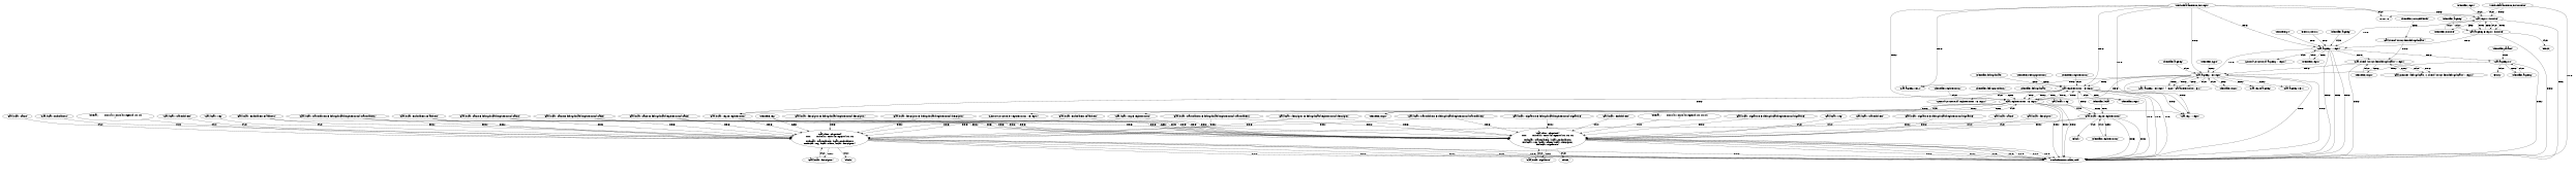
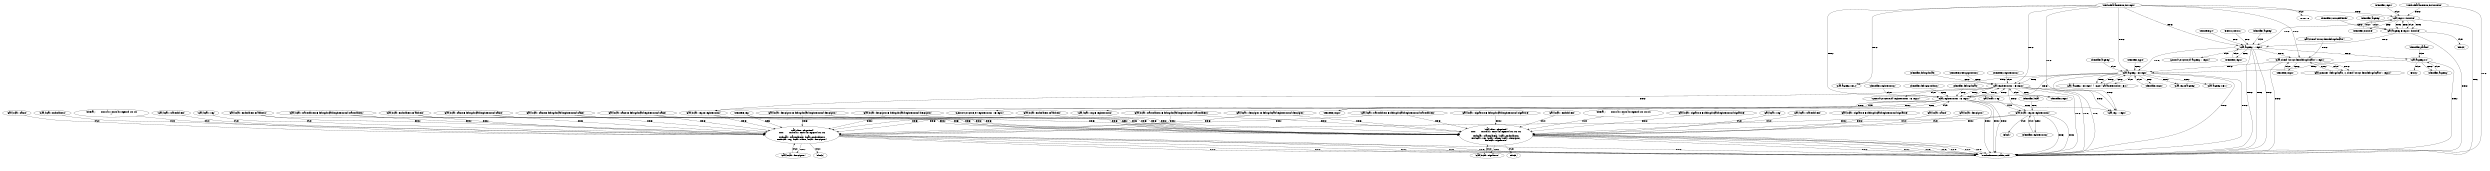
  digraph {
    n1 [label="(Call,local->reg = register_num)"]
    n2 [label="(Call,rbin->cb_printf (\n\t\t\t\t\"        0x%04x - 0x%04x reg=%d %s %s %s\n\",\n\t\t\t\tlocal->startAddress, local->endAddress,\n\t\t\t\tlocal->reg, local->name, local->descriptor,\n\t\t\t\tlocal->signature))"]
    n3 [label="(Call,rbin->cb_printf (\n\t\t\t\t\"        0x%04x - 0x%04x reg=%d %s %s\n\",\n\t\t\t\tlocal->startAddress, local->endAddress,\n\t\t\t\tlocal->reg, local->name, local->descriptor))"]
    n4 [label="(Block,)"]
    n5 [label="(Identifier,register_num)"]
    n6 [label="(MethodReturn,static void)"]
    n7 [label="(Block,)"]
    n8 [label="(Call,local->signature)"]
    n9 [label="(Call,local->descriptor)"]
    n10 [label="(Block,)"]
    n11 [label="(Call,register_num >= regsz)"]
    n12 [label="(Call,register_num >= regsz)"]
    n13 [label="(Call,local->reg = register_num)"]
    n14 [label="(Call,reg < regsz)"]
    n15 [label="(Identifier,regsz)"]
    n16 [label="(ControlStructure,if (register_num >= regsz))"]
    n17 [label="(Identifier,regsz)"]
    n18 [label="(ControlStructure,if (register_num >= regsz))"]
    n19 [label="(Call,local->reg = register_num)"]
    n20 [label="(Call,argReg >= regsz)"]
    n21 [label="(Call,argReg += 1)"]
    n22 [label="(Call,(argReg >= regsz) || !type || parameters_size <= 0)"]
    n23 [label="(Identifier,regsz)"]
    n24 [label="(Call,argReg += 2)"]
    n25 [label="(Call,reg = argReg)"]
    n26 [label="(Call,argReg > regsz)"]
    n27 [label="(Call,argReg++)"]
    n28 [label="(Call,sizeof (struct dex_debug_local_t) * regsz)"]
    n29 [label="(ControlStructure,if (argReg > regsz))"]
    n30 [label="(Identifier,regsz)"]
    n31 [label="(Identifier,argReg)"]
    n32 [label="(Block,)"]
    n33 [label="(Identifier,regsz)"]
    n34 [label="(Call,memset (debug_locals, 0, sizeof (struct dex_debug_local_t) * regsz))"]
    n35 [label="(Call,argReg = regsz - ins_size)"]
    n36 [label="(Call,regsz - ins_size)"]
    n37 [label="(Block,)"]
    n38 [label="(Identifier,ins_size)"]
    n39 [label="(MethodParameterIn,int regsz)"]
    n40 [label=1000118]
    n41 [label="(MethodParameterIn,int ins_size)"]
    n42 [label="(Identifier,argReg)"]
    n43 [label="(Call,local->name)"]
    n44 [label="(Identifier,debug_positions)"]
    n45 [label="(Literal,\"        0x%04x - 0x%04x reg=%d %s %s %s\n\")"]
    n46 [label="(Call,local->startAddress = debug_locals[register_num].startAddress)"]
    n47 [label="(Call,local->signature = debug_locals[register_num].signature)"]
    n48 [label="(Call,local->name = debug_locals[register_num].name)"]
    n49 [label="(Identifier,type)"]
    n50 [label="(Call,local->endAddress)"]
    n51 [label="(Identifier,p4)"]
    n52 [label="(Call,local->signature = debug_locals[register_num].signature)"]
    n53 [label="(Identifier,debug_positions)"]
    n54 [label="(Call,local->reg)"]
    n55 [label="(Call,local->descriptor = debug_locals[register_num].descriptor)"]
    n56 [label="(Identifier,params)"]
    n57 [label="(Call,local->startAddress = debug_locals[register_num].startAddress)"]
    n58 [label="(Identifier,debug_locals)"]
    n59 [label="(Call,local->endAddress = address)"]
    n60 [label="(Call,local->name = debug_locals[register_num].name)"]
    n61 [label="(Call,local->endAddress)"]
    n62 [label="(Call,sizeof (struct dex_debug_local_t))"]
    n63 [label="(Call,local->startAddress = debug_locals[register_num].startAddress)"]
    n64 [label="(Identifier,register_num)"]
    n65 [label="(Identifier,regsz)"]
    n66 [label="(Identifier,reg)"]
    n67 [label="(Literal,\"        0x%04x - 0x%04x reg=%d %s %s\n\")"]
    n68 [label="(Call,local->descriptor = debug_locals[register_num].descriptor)"]
    n69 [label="(Call,local->reg)"]
    n70 [label="(Call,local->name = debug_locals[register_num].name)"]
    n71 [label="(Return,return;)"]
    n72 [label="(Call,local->startAddress)"]
    n73 [label="(Call,local->signature = debug_locals[register_num].signature)"]
    n74 [label="(Call,local->startAddress)"]
    n75 [label="(Call,local->reg)"]
    n76 [label="(Call,local->endAddress = address)"]
    n77 [label="(Call,local->endAddress = address)"]
    n78 [label="(Identifier,source_file_idx)"]
    n79 [label="(Call,local->name)"]
    n80 [label="(Identifier,register_num)"]
    n81 [label="(Identifier,local)"]
    n82 [label="(Identifier,argReg)"]
    n83 [label="(Call,local->descriptor)"]
    n84 [label="(Identifier,argReg)"]
    n85 [label="(Identifier,debug_locals)"]
    n86 [label="(Call,local->descriptor = debug_locals[register_num].descriptor)"]
    n1 -> n2 [label="DDG: "]
    n1 -> n3 [label="DDG: "]
    n1 -> n4 [label="AST: "]
    n1 -> n5 [label="CFG: "]
    n1 -> n6 [label="DDG: "]
    n1 -> n6 [label="DDG: "]
    n2 -> n6 [label="DDG: "]
    n2 -> n6 [label="DDG: "]
    n2 -> n6 [label="DDG: "]
    n2 -> n6 [label="DDG: "]
    n2 -> n6 [label="DDG: "]
    n2 -> n6 [label="DDG: "]
    n2 -> n6 [label="DDG: "]
    n2 -> n7 [label="AST: "]
    n2 -> n8 [label="CFG: "]
    n3 -> n6 [label="DDG: "]
    n3 -> n6 [label="DDG: "]
    n3 -> n6 [label="DDG: "]
    n3 -> n6 [label="DDG: "]
    n3 -> n6 [label="DDG: "]
    n3 -> n6 [label="DDG: "]
    n3 -> n9 [label="CFG: "]
    n3 -> n10 [label="AST: "]
    n5 -> n1 [label="AST: "]
    n8 -> n2 [label="AST: "]
    n9 -> n3 [label="AST: "]
    n11 -> n1 [label="DDG: "]
    n11 -> n6 [label="DDG: "]
    n11 -> n6 [label="DDG: "]
    n11 -> n6 [label="DDG: "]
    n11 -> n12 [label="DDG: "]
    n11 -> n12 [label="DDG: "]
    n11 -> n13 [label="DDG: "]
    n11 -> n14 [label="DDG: "]
    n11 -> n15 [label="CFG: "]
    n11 -> n16 [label="AST: "]
    n12 -> n6 [label="DDG: "]
    n12 -> n6 [label="DDG: "]
    n12 -> n6 [label="DDG: "]
    n12 -> n11 [label="DDG: "]
    n12 -> n11 [label="DDG: "]
    n12 -> n13 [label="DDG: "]
    n12 -> n14 [label="DDG: "]
    n12 -> n17 [label="CFG: "]
    n12 -> n18 [label="AST: "]
    n12 -> n19 [label="DDG: "]
    n13 -> n2 [label="DDG: "]
    n13 -> n3 [label="DDG: "]
    n15 -> n11 [label="AST: "]
    n17 -> n12 [label="AST: "]
    n19 -> n2 [label="DDG: "]
    n19 -> n3 [label="DDG: "]
    n20 -> n6 [label="DDG: "]
    n20 -> n6 [label="DDG: "]
    n20 -> n11 [label="DDG: "]
    n20 -> n12 [label="DDG: "]
    n20 -> n14 [label="DDG: "]
    n20 -> n21 [label="DDG: "]
    n20 -> n22 [label="AST: "]
    n20 -> n22 [label="DDG: "]
    n20 -> n22 [label="DDG: "]
    n20 -> n23 [label="CFG: "]
    n20 -> n24 [label="DDG: "]
    n20 -> n25 [label="DDG: "]
    n22 -> n20 [label="CFG: "]
    n23 -> n20 [label="AST: "]
    n26 -> n6 [label="DDG: "]
    n26 -> n6 [label="DDG: "]
    n26 -> n6 [label="DDG: "]
    n26 -> n20 [label="DDG: "]
    n26 -> n27 [label="DDG: "]
    n26 -> n28 [label="DDG: "]
    n26 -> n29 [label="AST: "]
    n26 -> n30 [label="CFG: "]
    n27 -> n6 [label="DDG: "]
    n27 -> n20 [label="DDG: "]
    n27 -> n31 [label="CFG: "]
    n27 -> n32 [label="AST: "]
    n28 -> n6 [label="DDG: "]
    n28 -> n20 [label="DDG: "]
    n28 -> n33 [label="CFG: "]
    n28 -> n34 [label="AST: "]
    n28 -> n34 [label="DDG: "]
    n30 -> n26 [label="AST: "]
    n31 -> n27 [label="AST: "]
    n33 -> n28 [label="AST: "]
    n34 -> n28 [label="CFG: "]
    n35 -> n6 [label="DDG: "]
    n35 -> n26 [label="DDG: "]
    n35 -> n36 [label="CFG: "]
    n35 -> n37 [label="AST: "]
    n36 -> n6 [label="DDG: "]
    n36 -> n26 [label="DDG: "]
    n36 -> n35 [label="AST: "]
    n36 -> n35 [label="DDG: "]
    n36 -> n35 [label="DDG: "]
    n36 -> n38 [label="CFG: "]
    n38 -> n36 [label="AST: "]
    n39 -> n11 [label="DDG: "]
    n39 -> n12 [label="DDG: "]
    n39 -> n14 [label="DDG: "]
    n39 -> n20 [label="DDG: "]
    n39 -> n24 [label="DDG: "]
    n39 -> n26 [label="DDG: "]
+   n39 -> n28 [label="DDG: "]
    n39 -> n36 [label="DDG: "]
    n39 -> n40 [label="AST: "]
    n41 -> n6 [label="DDG: "]
    n41 -> n36 [label="DDG: "]
-   n41 -> n40 [label="AST: "]
    n42 -> n35 [label="AST: "]
    n43 -> n3 [label="AST: "]
    n44 -> n11 [label="CFG: "]
    n45 -> n2 [label="AST: "]
    n46 -> n2 [label="DDG: "]
    n46 -> n3 [label="DDG: "]
    n47 -> n2 [label="DDG: "]
    n48 -> n2 [label="DDG: "]
    n48 -> n3 [label="DDG: "]
    n49 -> n20 [label="CFG: "]
    n50 -> n3 [label="AST: "]
    n51 -> n26 [label="CFG: "]
    n52 -> n2 [label="DDG: "]
    n53 -> n12 [label="CFG: "]
    n54 -> n2 [label="AST: "]
    n55 -> n2 [label="DDG: "]
    n55 -> n3 [label="DDG: "]
    n56 -> n27 [label="AST: "]
    n57 -> n2 [label="DDG: "]
    n57 -> n3 [label="DDG: "]
    n58 -> n12 [label="CFG: "]
    n59 -> n2 [label="DDG: "]
    n59 -> n3 [label="DDG: "]
    n60 -> n2 [label="DDG: "]
    n60 -> n3 [label="DDG: "]
    n61 -> n2 [label="AST: "]
    n62 -> n28 [label="DDG: "]
    n63 -> n2 [label="DDG: "]
    n63 -> n3 [label="DDG: "]
    n64 -> n11 [label="AST: "]
    n65 -> n36 [label="AST: "]
    n66 -> n2 [label="CFG: "]
    n66 -> n3 [label="CFG: "]
    n67 -> n3 [label="AST: "]
    n68 -> n2 [label="DDG: "]
    n68 -> n3 [label="DDG: "]
    n69 -> n1 [label="AST: "]
    n70 -> n2 [label="DDG: "]
    n70 -> n3 [label="DDG: "]
    n71 -> n26 [label="CFG: "]
    n72 -> n2 [label="AST: "]
    n73 -> n2 [label="DDG: "]
    n74 -> n3 [label="AST: "]
    n75 -> n3 [label="AST: "]
    n76 -> n2 [label="DDG: "]
    n76 -> n3 [label="DDG: "]
    n77 -> n2 [label="DDG: "]
    n77 -> n3 [label="DDG: "]
-   n78 -> n62 [label="CFG: "]
+   n78 -> n35 [label="CFG: "]
    n79 -> n2 [label="AST: "]
    n80 -> n12 [label="AST: "]
    n81 -> n1 [label="CFG: "]
    n82 -> n26 [label="AST: "]
    n83 -> n2 [label="AST: "]
    n84 -> n20 [label="AST: "]
    n85 -> n11 [label="CFG: "]
    n86 -> n2 [label="DDG: "]
    n86 -> n3 [label="DDG: "]
  }
